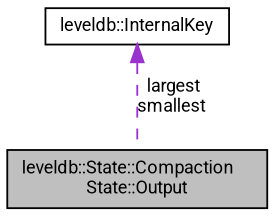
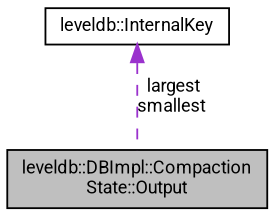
  digraph {
    fontname=Roboto
    node [color=black fontname=Roboto fontsize=10 shape=record style=filled]
-   n1 [fillcolor=grey75 fontcolor=black height=0.2 label="leveldb::State::Compaction\lState::Output" width=0.4]
+   n1 [fillcolor=grey75 fontcolor=black height=0.2 label="leveldb::DBImpl::Compaction\lState::Output" width=0.4]
    n2 [fillcolor=white height=0.2 label="leveldb::InternalKey" width=0.4]
    n2 -> n1 [color=darkorchid3 dir=back fontname=Roboto fontsize=10 label=" largest\nsmallest" labelfontname=Helvetica labelfontsize=10 style=dashed]
  }
